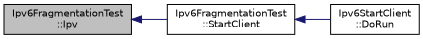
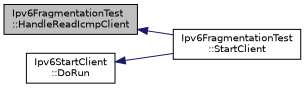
  digraph {
    rankdir=LR
    node [color=black fillcolor=white fontname=Helvetica fontsize=10 shape=record style=filled]
    edge [color=midnightblue dir=back fontname=Helvetica fontsize=10 labelfontname=Helvetica labelfontsize=10 style=solid]
-   n1 [fillcolor=grey75 fontcolor=black height=0.2 label="Ipv6FragmentationTest\l::Ipv" width=0.4]
+   n1 [fillcolor=grey75 fontcolor=black height=0.2 label="Ipv6FragmentationTest\l::HandleReadIcmpClient" width=0.4]
    n2 [height=0.2 label="Ipv6FragmentationTest\l::StartClient" width=0.4]
    n3 [height=0.2 label="Ipv6StartClient\l::DoRun" width=0.4]
    n1 -> n2
-   n2 -> n3
+   n3 -> n2
  }
